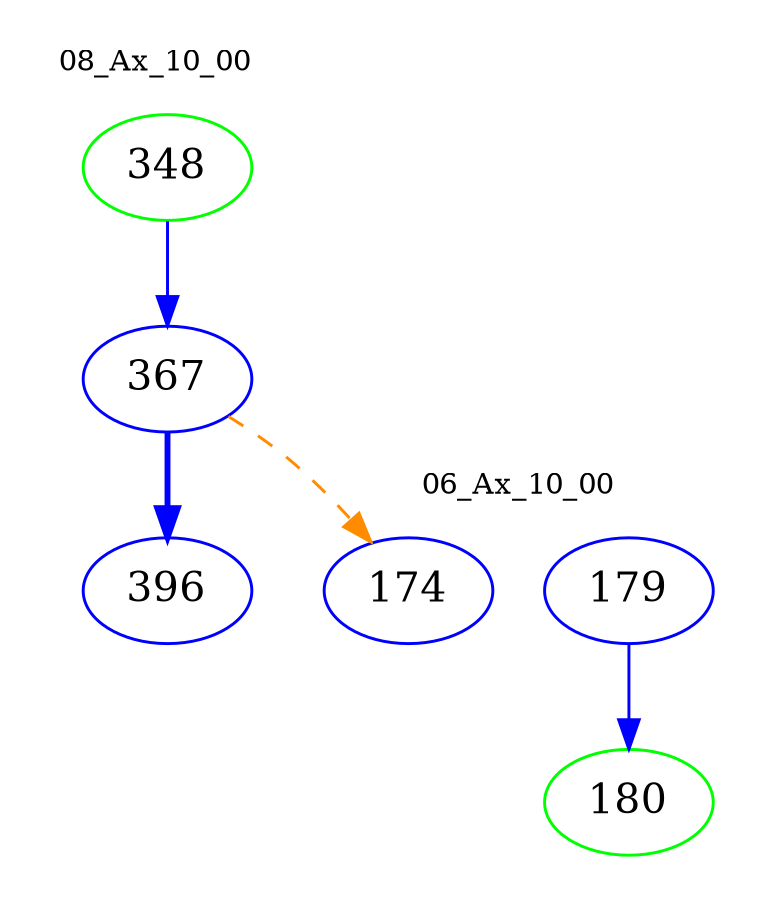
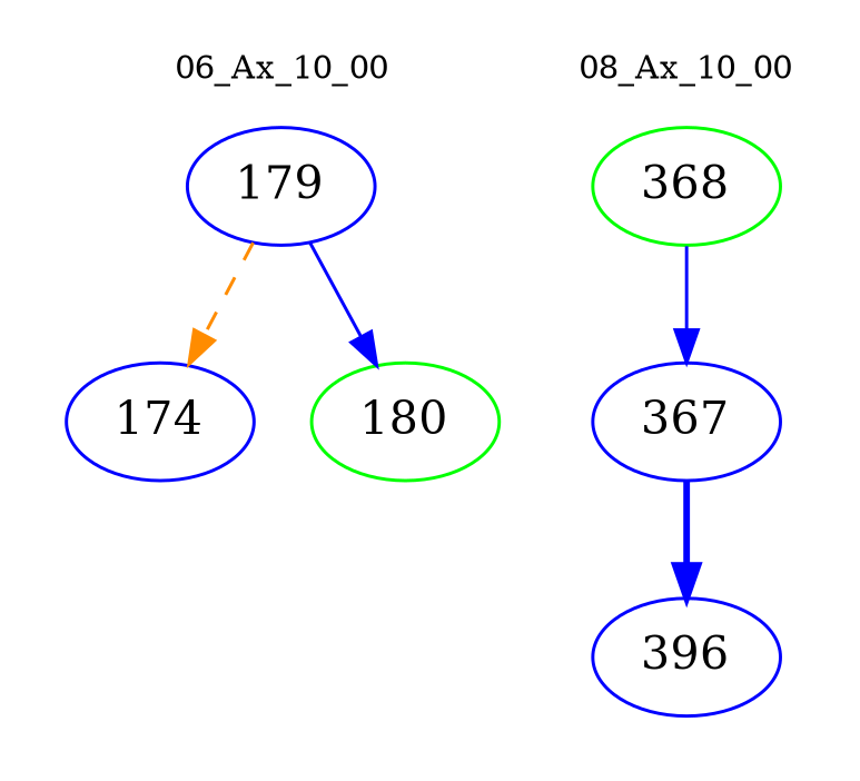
  digraph {
    node [color=blue]
    edge [color=blue style=solid]
    n1 [label=179]
    n2 [label=174]
    n3 [color=green label=180]
    n4 [label=367]
-   n5 [color=green label=348]
+   n5 [color=green label=368]
    n6 [label=396]
    subgraph cluster_1 {
      color=white
      fontsize=10
      label="06_Ax_10_00"
      n1
      n2
      n3
    }
    subgraph cluster_2 {
      color=white
      fontsize=10
      label="08_Ax_10_00"
      n4
      n5
      n6
    }
-   n4 -> n2 [color=darkorange style=dashed]
+   n1 -> n2 [color=darkorange style=dashed]
    n1 -> n3
    n4 -> n6 [style=bold]
    n5 -> n4
  }
